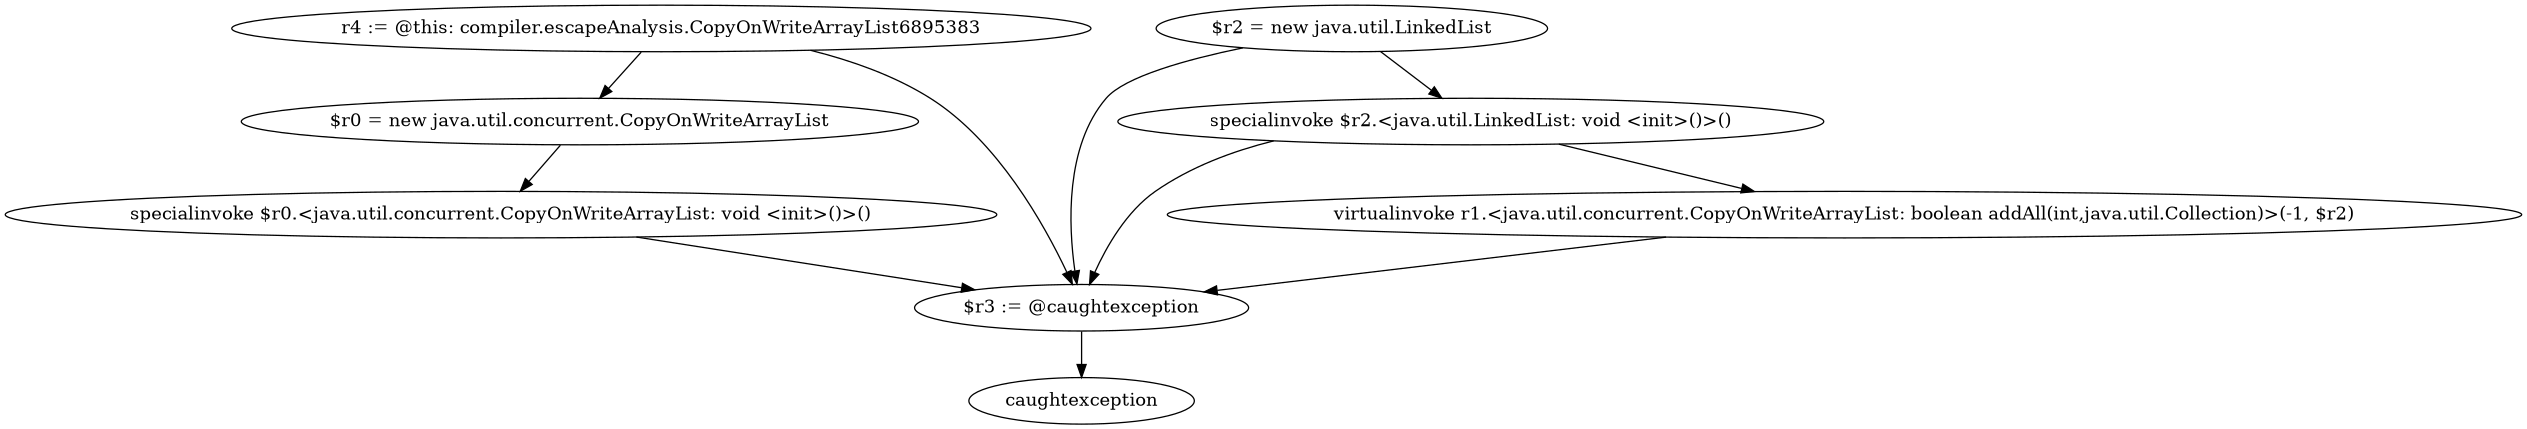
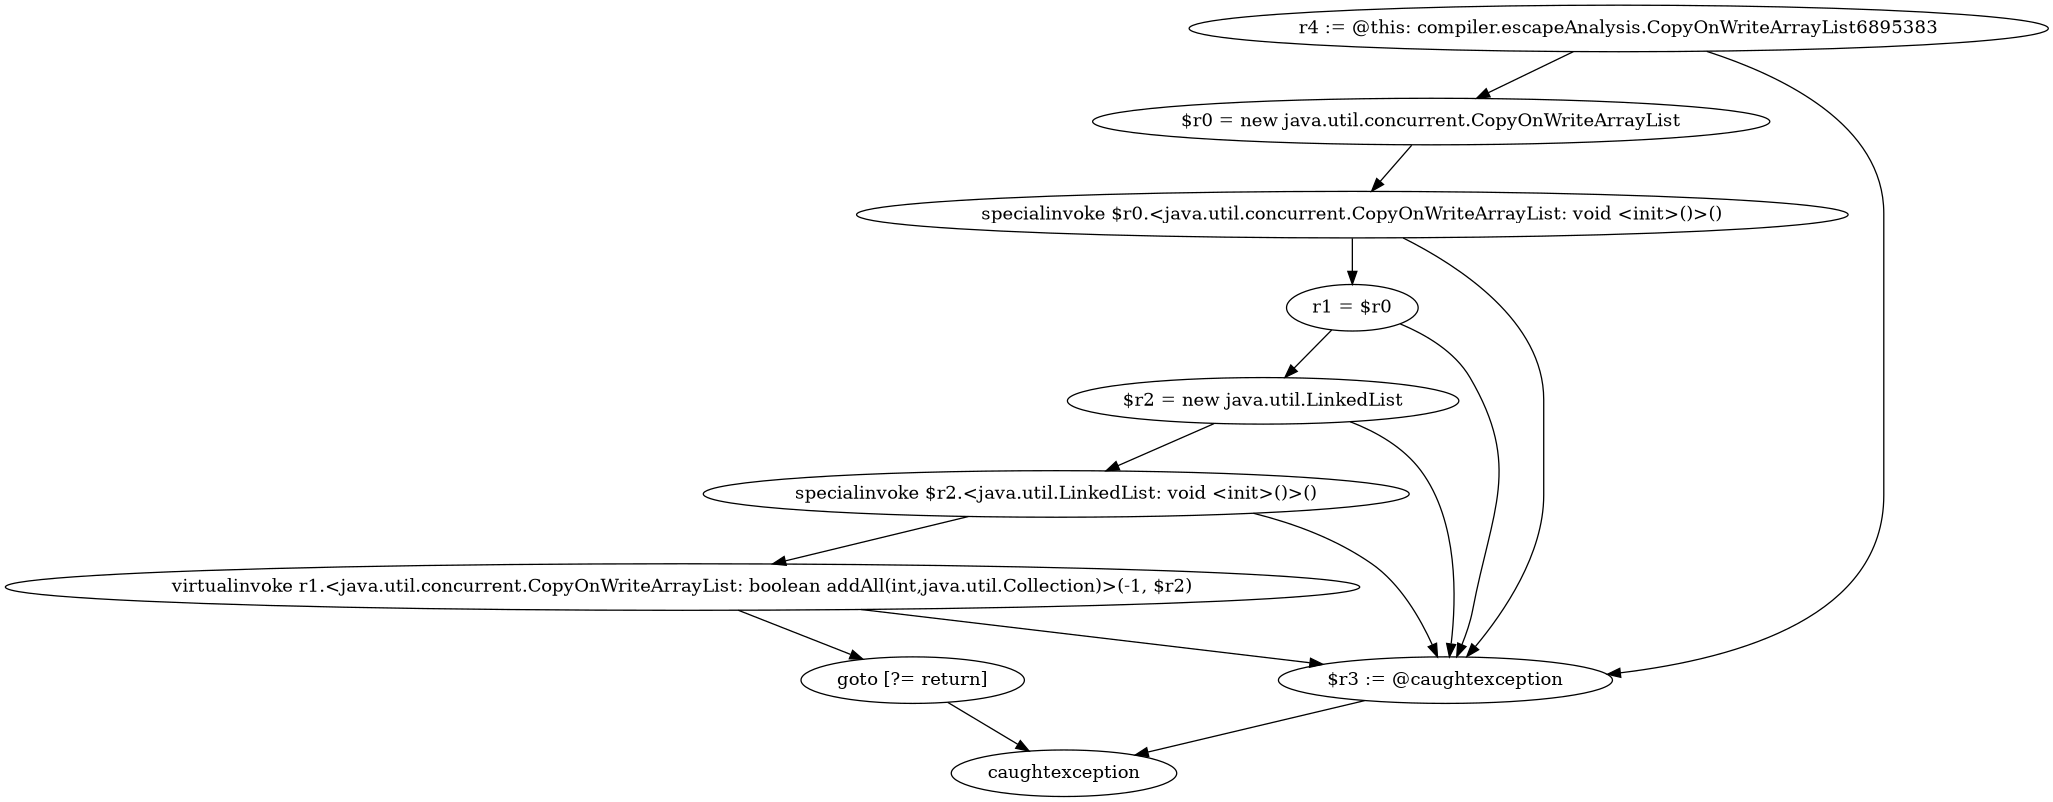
  digraph {
    n1 [label="r4 := @this: compiler.escapeAnalysis.CopyOnWriteArrayList6895383"]
    "$r0 = new java.util.concurrent.CopyOnWriteArrayList"
    "$r3 := @caughtexception"
    "specialinvoke $r0.<java.util.concurrent.CopyOnWriteArrayList: void <init>()>()"
    n5 [label=caughtexception]
+   "r1 = $r0"
    "$r2 = new java.util.LinkedList"
    "specialinvoke $r2.<java.util.LinkedList: void <init>()>()"
    "virtualinvoke r1.<java.util.concurrent.CopyOnWriteArrayList: boolean addAll(int,java.util.Collection)>(-1, $r2)"
+   "goto [?= return]"
    n1 -> "$r0 = new java.util.concurrent.CopyOnWriteArrayList"
    n1 -> "$r3 := @caughtexception"
    "$r0 = new java.util.concurrent.CopyOnWriteArrayList" -> "specialinvoke $r0.<java.util.concurrent.CopyOnWriteArrayList: void <init>()>()"
    "$r3 := @caughtexception" -> n5
    "specialinvoke $r0.<java.util.concurrent.CopyOnWriteArrayList: void <init>()>()" -> "$r3 := @caughtexception"
+   "specialinvoke $r0.<java.util.concurrent.CopyOnWriteArrayList: void <init>()>()" -> "r1 = $r0"
+   "r1 = $r0" -> "$r3 := @caughtexception"
+   "r1 = $r0" -> "$r2 = new java.util.LinkedList"
    "$r2 = new java.util.LinkedList" -> "$r3 := @caughtexception"
    "$r2 = new java.util.LinkedList" -> "specialinvoke $r2.<java.util.LinkedList: void <init>()>()"
    "specialinvoke $r2.<java.util.LinkedList: void <init>()>()" -> "$r3 := @caughtexception"
    "specialinvoke $r2.<java.util.LinkedList: void <init>()>()" -> "virtualinvoke r1.<java.util.concurrent.CopyOnWriteArrayList: boolean addAll(int,java.util.Collection)>(-1, $r2)"
    "virtualinvoke r1.<java.util.concurrent.CopyOnWriteArrayList: boolean addAll(int,java.util.Collection)>(-1, $r2)" -> "$r3 := @caughtexception"
+   "virtualinvoke r1.<java.util.concurrent.CopyOnWriteArrayList: boolean addAll(int,java.util.Collection)>(-1, $r2)" -> "goto [?= return]"
+   "goto [?= return]" -> n5
  }
